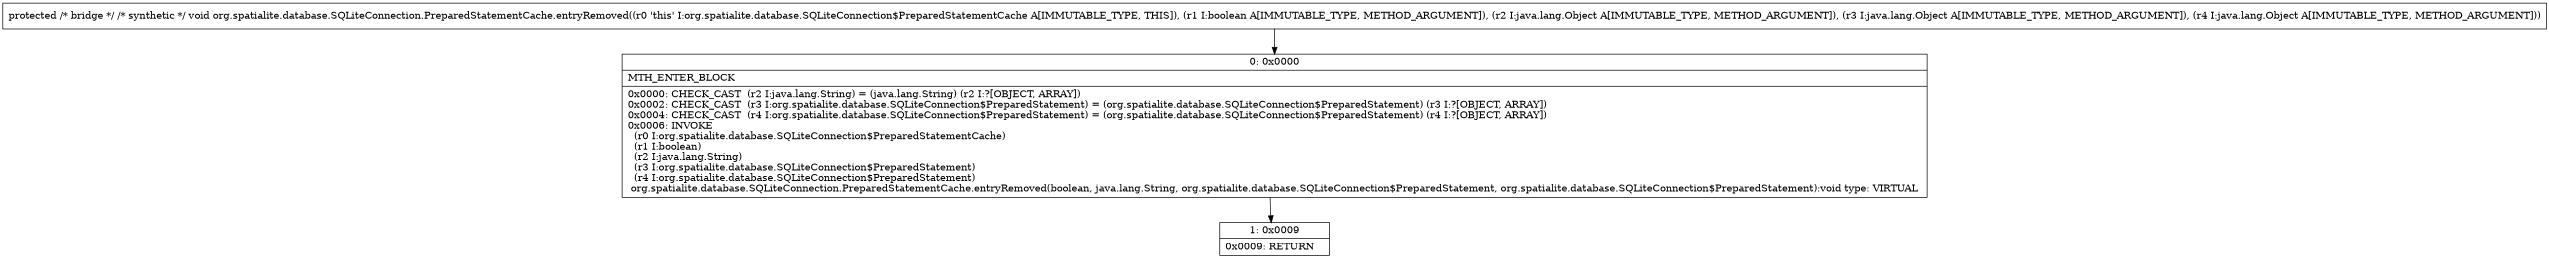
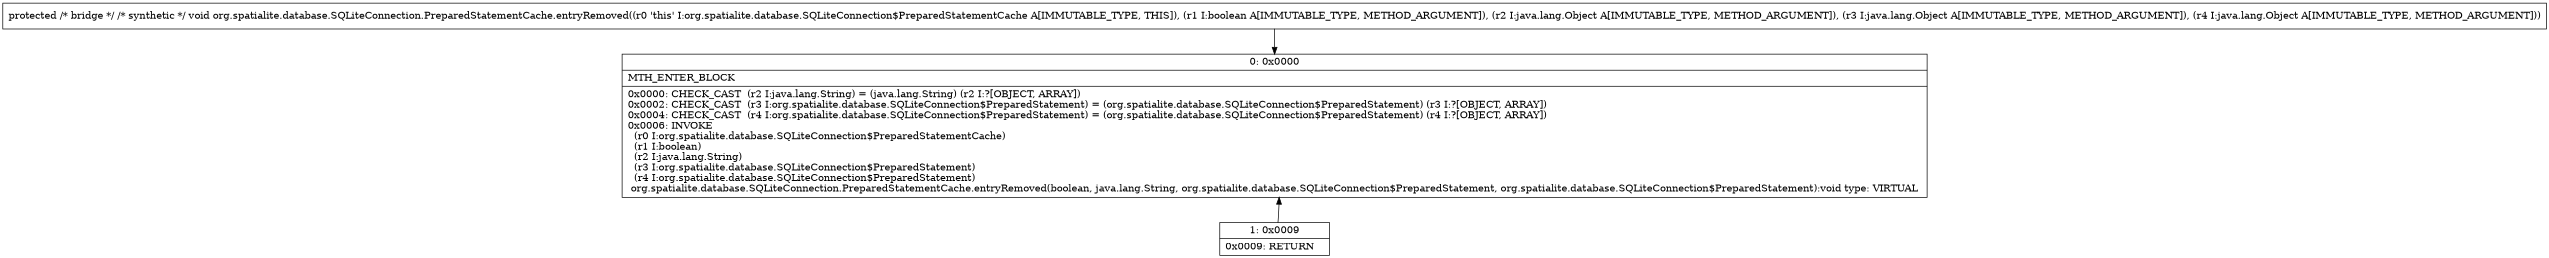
  digraph {
    node [shape=record]
    n1 [label="{0\:\ 0x0000|MTH_ENTER_BLOCK\l|0x0000: CHECK_CAST  (r2 I:java.lang.String) = (java.lang.String) (r2 I:?[OBJECT, ARRAY]) \l0x0002: CHECK_CAST  (r3 I:org.spatialite.database.SQLiteConnection$PreparedStatement) = (org.spatialite.database.SQLiteConnection$PreparedStatement) (r3 I:?[OBJECT, ARRAY]) \l0x0004: CHECK_CAST  (r4 I:org.spatialite.database.SQLiteConnection$PreparedStatement) = (org.spatialite.database.SQLiteConnection$PreparedStatement) (r4 I:?[OBJECT, ARRAY]) \l0x0006: INVOKE  \l  (r0 I:org.spatialite.database.SQLiteConnection$PreparedStatementCache)\l  (r1 I:boolean)\l  (r2 I:java.lang.String)\l  (r3 I:org.spatialite.database.SQLiteConnection$PreparedStatement)\l  (r4 I:org.spatialite.database.SQLiteConnection$PreparedStatement)\l org.spatialite.database.SQLiteConnection.PreparedStatementCache.entryRemoved(boolean, java.lang.String, org.spatialite.database.SQLiteConnection$PreparedStatement, org.spatialite.database.SQLiteConnection$PreparedStatement):void type: VIRTUAL \l}"]
    n2 [label="{1\:\ 0x0009|0x0009: RETURN   \l}"]
    n3 [label="{protected \/* bridge *\/ \/* synthetic *\/ void org.spatialite.database.SQLiteConnection.PreparedStatementCache.entryRemoved((r0 'this' I:org.spatialite.database.SQLiteConnection$PreparedStatementCache A[IMMUTABLE_TYPE, THIS]), (r1 I:boolean A[IMMUTABLE_TYPE, METHOD_ARGUMENT]), (r2 I:java.lang.Object A[IMMUTABLE_TYPE, METHOD_ARGUMENT]), (r3 I:java.lang.Object A[IMMUTABLE_TYPE, METHOD_ARGUMENT]), (r4 I:java.lang.Object A[IMMUTABLE_TYPE, METHOD_ARGUMENT])) }"]
-   n1 -> n2
+   n2 -> n1
    n3 -> n1
  }
